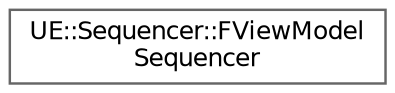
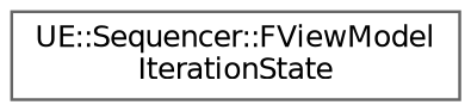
  digraph {
    rankdir=LR
-   n1 [color=grey40 fillcolor=white fontname=Helvetica fontsize=10 height=0.2 label="UE::Sequencer::FViewModel\lSequencer" shape=box style=filled width=0.4]
+   n1 [color=grey40 fillcolor=white fontname=Helvetica fontsize=10 height=0.2 label="UE::Sequencer::FViewModel\lIterationState" shape=box style=filled width=0.4]
  }
